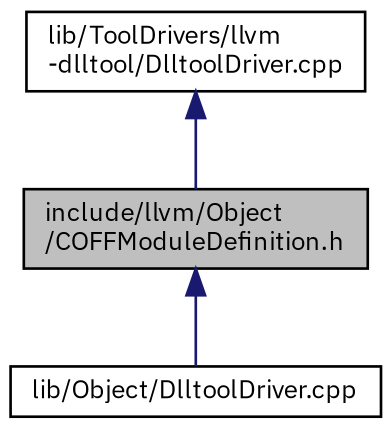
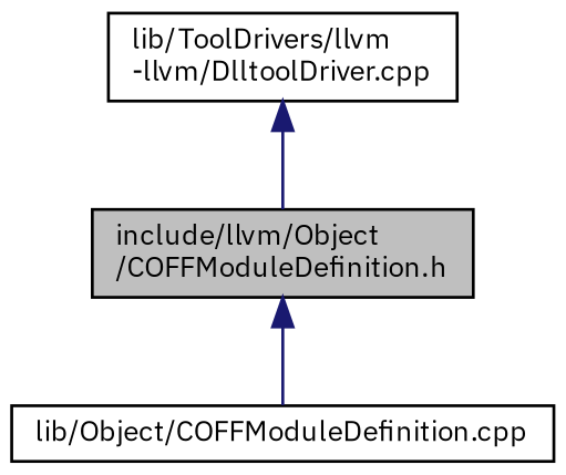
  digraph {
    fontname="IBM Plex Sans"
    node [color=black fontname="IBM Plex Sans" fontsize=10 shape=record]
    edge [color=midnightblue dir=back fontname="IBM Plex Sans" fontsize=10 labelfontname=Helvetica labelfontsize=10 style=solid]
    n1 [fillcolor=grey75 fontcolor=black height=0.2 label="include/llvm/Object\l/COFFModuleDefinition.h" style=filled width=0.4]
-   n2 [height=0.2 label="lib/Object/DlltoolDriver.cpp" width=0.4]
-   n3 [height=0.2 label="lib/ToolDrivers/llvm\l-dlltool/DlltoolDriver.cpp" width=0.4]
+   n2 [height=0.2 label="lib/Object/COFFModuleDefinition.cpp" width=0.4]
+   n3 [height=0.2 label="lib/ToolDrivers/llvm\l-llvm/DlltoolDriver.cpp" width=0.4]
    n1 -> n2
    n3 -> n1
  }
